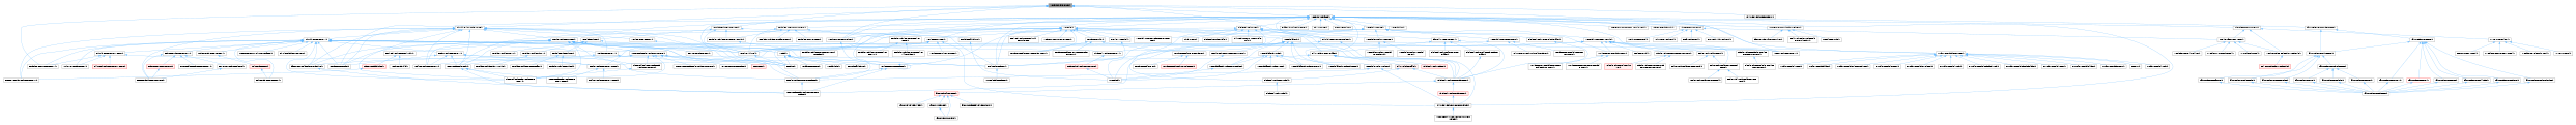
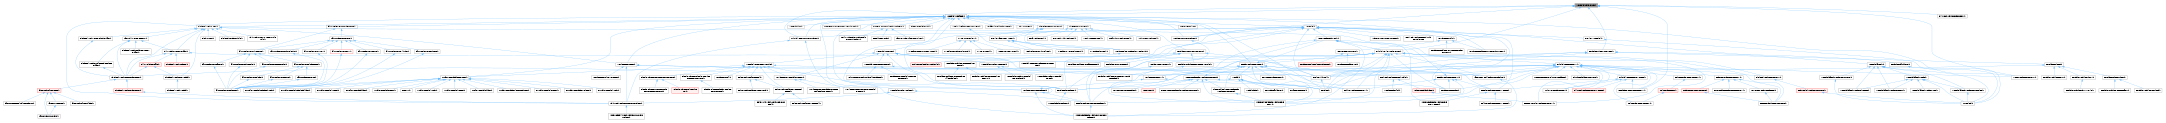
  digraph {
    node [color=grey40 fillcolor=white fontname=Helvetica fontsize=10 shape=box style=filled]
    edge [color=steelblue1 dir=back fontname=Helvetica fontsize=10 labelfontname=Helvetica labelfontsize=10 style=solid]
    n1 [color=gray40 fillcolor=grey60 fontcolor=black height=0.2 label="MaterialRelevance.h" width=0.4]
    n2 [height=0.2 label="MaterialInterface.h" width=0.4]
    n3 [height=0.2 label="MeshComponentHelper.h" width=0.4]
    n4 [height=0.2 label="PrimitiveComponentHelper.h" width=0.4]
    n5 [height=0.2 label="WaterMeshSceneProxy.h" width=0.4]
    n6 [height=0.2 label="ParticleEmitterInstances.h" width=0.4]
    n7 [height=0.2 label="ParticleSystemSceneProxy.h" width=0.4]
    n8 [height=0.2 label="PrimitiveViewRelevance.h" width=0.4]
    n9 [height=0.2 label="SkinnedMeshStateStream.h" width=0.4]
    n10 [height=0.2 label="AudioMaterialSlateTypes.h" width=0.4]
    n11 [height=0.2 label="BufferVisualizationData.h" width=0.4]
    n12 [height=0.2 label="Engine.h" width=0.4]
    n13 [height=0.2 label="EngineSharedPCH.h" width=0.4]
    n14 [height=0.2 label="FbxImporter.h" width=0.4]
    n15 [height=0.2 label="FractureTool.cpp" width=0.4]
    n16 [height=0.2 label="GizmoElementRenderState.h" width=0.4]
    n17 [height=0.2 label="LandscapeRender.h" width=0.4]
    n18 [height=0.2 label="LineSetComponent.h" width=0.4]
    n19 [height=0.2 label="Material.h" width=0.4]
    n20 [height=0.2 label="NaniteResourcesHelper.h" width=0.4]
    n21 [height=0.2 label="SkinnedMeshComponentHelper.h" width=0.4]
    n22 [height=0.2 label="MaterialInstance.h" width=0.4]
    n23 [height=0.2 label="MaterialList.h" width=0.4]
    n24 [height=0.2 label="MaterialOverlayHelper.h" width=0.4]
+   n25 [height=0.2 label="MeshWireframeComponent.h" width=0.4]
    n26 [height=0.2 label="NaniteResources.h" width=0.4]
    n27 [height=0.2 label="ParticleSystemComponent.h" width=0.4]
    n28 [height=0.2 label="PropertyCustomizationHelpers.h" width=0.4]
    n29 [height=0.2 label="SceneComponentToDynamicMesh.h" width=0.4]
    n30 [height=0.2 label="SkeletalMeshTypes.h" width=0.4]
    n31 [height=0.2 label="SlateMaterialBrush.h" width=0.4]
    n32 [height=0.2 label="StaticMeshResources.h" width=0.4]
    n33 [height=0.2 label="TriangleSetComponent.h" width=0.4]
    n34 [height=0.2 label="StaticMeshComponentHelper.h" width=0.4]
    n35 [height=0.2 label="InstancedStaticMeshComponent\lHelper.h" width=0.4]
    n36 [height=0.2 label="EngineMinimal.h" width=0.4]
    n37 [height=0.2 label="ParticleModuleParameterDynamic.h" width=0.4]
    n38 [height=0.2 label="ParticleDefinitions.h" width=0.4]
    n39 [height=0.2 label="ParticleEmitter.h" width=0.4]
    n40 [height=0.2 label="InstancedStaticMesh.h" width=0.4]
    n41 [height=0.2 label="HierarchicalStaticMeshScene\lProxy.h" width=0.4]
    n42 [height=0.2 label="NaniteSceneProxy.h" width=0.4]
    n43 [height=0.2 label="SplineMeshSceneProxy.h" width=0.4]
    n44 [height=0.2 label="GeometryCollectionRendering.h" width=0.4]
    n45 [height=0.2 label="BaseDynamicMeshSceneProxy.h" width=0.4]
    n46 [height=0.2 label="EQSRenderingComponent.h" width=0.4]
    n47 [height=0.2 label="NaniteVertexFactory.h" width=0.4]
    n48 [height=0.2 label="PrimitiveSceneProxy.h" width=0.4]
    n49 [height=0.2 label="AudioMaterialButton.h" width=0.4]
    n50 [height=0.2 label="Spawn.h" width=0.4]
    n51 [height=0.2 label="AudioMaterialKnob.h" width=0.4]
    n52 [height=0.2 label="AudioMaterialMeter.h" width=0.4]
    n53 [height=0.2 label="AudioMaterialSlider.h" width=0.4]
    n54 [height=0.2 label="AudioMaterialStyleContainers.h" width=0.4]
    n55 [height=0.2 label="SAudioMaterialButton.h" width=0.4]
    n56 [height=0.2 label="SAudioMaterialEnvelope.h" width=0.4]
    n57 [height=0.2 label="SAudioMaterialKnob.h" width=0.4]
    n58 [height=0.2 label="SAudioMaterialLabeledKnob.h" width=0.4]
    n59 [height=0.2 label="SAudioMaterialLabeledSlider.h" width=0.4]
    n60 [height=0.2 label="SAudioMaterialMeter.h" width=0.4]
    n61 [height=0.2 label="SAudioMaterialSlider.h" width=0.4]
    n62 [height=0.2 label="UnrealEdSharedPCH.h" width=0.4]
    n63 [height=0.2 label="GizmoElementBase.h" width=0.4]
    n64 [height=0.2 label="GizmoElementLineBase.h" width=0.4]
    n65 [height=0.2 label="CSGMeshesTool.h" width=0.4]
    n66 [height=0.2 label="CutMeshWithMeshTool.h" width=0.4]
    n67 [height=0.2 label="MeshInspectorTool.h" width=0.4]
    n68 [height=0.2 label="PreviewGeometryActor.h" width=0.4]
+   n69 [height=0.2 label="SelfUnionMeshesTool.h" width=0.4]
    n70 [height=0.2 label="VolumeToMeshTool.h" width=0.4]
    n71 [height=0.2 label="LandscapeEditResourcesSubsystem.h" width=0.4]
    n72 [height=0.2 label="LandscapeUtils.h" width=0.4]
    n73 [height=0.2 label="DerivedMeshDataTaskUtils\lSample.cpp" width=0.4]
    n74 [height=0.2 label="MaterialFunctionInstance.h" width=0.4]
    n75 [height=0.2 label="MaterialGraph.h" width=0.4]
    n76 [height=0.2 label="MaterialInstanceUpdateParameter\lSet.h" width=0.4]
    n77 [height=0.2 label="PreviewMaterial.h" width=0.4]
    n78 [height=0.2 label="StaticMeshSceneProxyDesc.h" width=0.4]
    n79 [height=0.2 label="WebBrowserAssetManager.h" width=0.4]
    n80 [height=0.2 label="InstancedSkinnedMeshComponent\lHelper.h" width=0.4]
    n81 [height=0.2 label="MaterialInstanceConstant.h" width=0.4]
    n82 [height=0.2 label="MaterialInstanceDynamic.h" width=0.4]
    n83 [height=0.2 label="MovieSceneMaterialSystem.h" width=0.4]
    n84 [height=0.2 label="MeshElementsVisualizer.h" width=0.4]
    n85 [height=0.2 label="NaniteStreamingManager.h" width=0.4]
    n86 [height=0.2 label="ParticleEventManager.h" width=0.4]
    n87 [height=0.2 label="ParticleModuleEventGenerator.h" width=0.4]
    n88 [height=0.2 label="ParticleModuleEventReceiver\lBase.h" width=0.4]
    n89 [height=0.2 label="DetailTreeNode.h" width=0.4]
    n90 [height=0.2 label="GameModeInfoCustomizer.h" width=0.4]
    n91 [height=0.2 label="PerlinNoiseChannelDetails\lCustomization.h" width=0.4]
    n92 [height=0.2 label="GPUSkinVertexFactory.h" width=0.4]
    n93 [height=0.2 label="SkeletalMeshLODRenderData.h" width=0.4]
    n94 [height=0.2 label="SkinWeightVertexBuffer.h" width=0.4]
    n95 [height=0.2 label="SkeletalMeshLODModel.h" width=0.4]
    n96 [height=0.2 label="SkelImport.h" width=0.4]
    n97 [height=0.2 label="SkeletalMeshSceneProxy.h" width=0.4]
    n98 [height=0.2 label="SkeletalMeshVertexClothBuffer.h" width=0.4]
    n99 [height=0.2 label="SkeletalRenderPublic.h" width=0.4]
    n100 [height=0.2 label="SkinnedAssetAsyncCompile\lUtils.h" width=0.4]
    n101 [height=0.2 label="CanvasRendererItem.h" width=0.4]
    n102 [height=0.2 label="DerivedMeshDataTaskUtils.h" width=0.4]
    n103 [height=0.2 label="HierarchicalInstancedStatic\lMeshComponent.h" width=0.4]
    n104 [height=0.2 label="InstancedStaticMeshComponent.h" width=0.4]
    n105 [height=0.2 label="Model.h" width=0.4]
    n106 [height=0.2 label="MeshTopologySelectionMechanic.h" width=0.4]
    n107 [height=0.2 label="UVLayoutPreview.h" width=0.4]
    n108 [height=0.2 label="GizmoElementArrow.h" width=0.4]
    n109 [color=red height=0.2 label="GizmoElementBox.h" width=0.4]
    n110 [height=0.2 label="GizmoElementCone.h" width=0.4]
    n111 [height=0.2 label="GizmoElementCylinder.h" width=0.4]
    n112 [height=0.2 label="GizmoElementSphere.h" width=0.4]
    n113 [height=0.2 label="GizmoElementTriangleList.h" width=0.4]
    n114 [height=0.2 label="GizmoElementCircleBase.h" width=0.4]
    n115 [height=0.2 label="GizmoElementGroup.h" width=0.4]
    n116 [height=0.2 label="GizmoElementLineStrip.h" width=0.4]
    n117 [height=0.2 label="GizmoElementRectangle.h" width=0.4]
    n118 [height=0.2 label="GizmoElementShapes.h" width=0.4]
    n119 [height=0.2 label="GizmoElementArc.h" width=0.4]
    n120 [height=0.2 label="GizmoElementCircle.h" width=0.4]
    n121 [height=0.2 label="GizmoElementTorus.h" width=0.4]
    n122 [height=0.2 label="UVEditorUVSnapshotTool.h" width=0.4]
    n123 [height=0.2 label="UVProjectionTool.h" width=0.4]
    n124 [color=red fillcolor="#FFF0F0" height=0.2 label="PolygonSelectionMechanic.h" width=0.4]
    n125 [height=0.2 label="InstancedStaticMeshScene\lProxyDesc.h" width=0.4]
    n126 [height=0.2 label="LandscapeEditLayerMergeRender\lContext.h" width=0.4]
-   n127 [height=0.2 label="LandscapeEditLayerRenderer.h" width=0.4]
+   n127 [height=0.2 label="CameraComponent.h" width=0.4]
    n128 [height=0.2 label="MaterialFunctionMaterial\lLayer.h" width=0.4]
    n129 [height=0.2 label="MaterialFunctionMaterial\lLayerBlend.h" width=0.4]
    n130 [height=0.2 label="MaterialGraphNode.h" width=0.4]
    n131 [height=0.2 label="MaterialGraphNode_Composite.h" width=0.4]
    n132 [height=0.2 label="UnrealEd.h" width=0.4]
    n133 [height=0.2 label="MaterialGraphNode_Custom.h" width=0.4]
    n134 [height=0.2 label="MaterialGraphNode_PinBase.h" width=0.4]
-   n135 [height=0.2 label="StaticMeshResources_Comment.h" width=0.4]
+   n135 [height=0.2 label="MaterialGraphNode_Comment.h" width=0.4]
    n136 [height=0.2 label="SplineMeshSceneProxyDesc.h" width=0.4]
    n137 [color=red fillcolor="#FFF0F0" height=0.2 label="LandscapeBlueprintBrushBase.h" width=0.4]
    n138 [height=0.2 label="LandscapeEditLayer.h" width=0.4]
    n139 [height=0.2 label="MaterialGraphNode_Knot.h" width=0.4]
    n140 [height=0.2 label="LandscapeMaterialInstance\lConstant.h" width=0.4]
    n141 [height=0.2 label="VolumeTextureThumbnailRenderer.h" width=0.4]
    n142 [height=0.2 label="BakeMeshAttributeMapsTool\lBase.h" width=0.4]
    n143 [height=0.2 label="BakeMeshAttributeTool.h" width=0.4]
    n144 [height=0.2 label="DisplayClusterCameraComponent.h" width=0.4]
    n145 [height=0.2 label="DisplayClusterDisplayDevice\lBaseComponent.h" width=0.4]
    n146 [height=0.2 label="ToolSetupUtil.h" width=0.4]
    n147 [height=0.2 label="MovieSceneComponentMaterial\lSystem.h" width=0.4]
    n148 [height=0.2 label="MovieSceneMaterialParameter\lCollectionSystem.h" width=0.4]
    n149 [height=0.2 label="BakeMeshAttributeMapsTool.h" width=0.4]
    n150 [height=0.2 label="BakeMultiMeshAttributeMaps\lTool.h" width=0.4]
    n151 [height=0.2 label="BakeMeshAttributeVertexTool.h" width=0.4]
    n152 [height=0.2 label="DisplayClusterInFrustumFit\lCameraComponent.h" width=0.4]
    n153 [color=red fillcolor="#FFF0F0" height=0.2 label="IDisplayClusterBlueprint\lAPI.h" width=0.4]
    n154 [height=0.2 label="DisplayClusterDisplayDevice\lComponent.h" width=0.4]
    n155 [height=0.2 label="ParticleModuleEventReceiver\lKillParticles.h" width=0.4]
    n156 [height=0.2 label="ParticleModuleEventReceiver\lSpawn.h" width=0.4]
    n157 [height=0.2 label="ParticleModuleParameterDynamic\l_Seeded.h" width=0.4]
    n158 [height=0.2 label="SkeletalMeshAttributeVertex\lBuffer.h" width=0.4]
    n159 [height=0.2 label="SkeletalMeshDuplicatedVertices\lBuffer.h" width=0.4]
    n160 [color=red fillcolor="#FFF0F0" height=0.2 label="GroomBindingAsset.h" width=0.4]
    n161 [color=red fillcolor="#FFF0F0" height=0.2 label="SkeletalMeshRenderData.h" width=0.4]
    n162 [color=red fillcolor="#FFF0F0" height=0.2 label="SkeletalMeshUpdate.h" width=0.4]
-   n163 [fillcolor="#FFF0F0" height=0.2 label="SkinWeightProfile.h" width=0.4]
+   n163 [color=red fillcolor="#FFF0F0" height=0.2 label="SkinWeightProfile.h" width=0.4]
    n164 [height=0.2 label="SkeletalMeshModel.h" width=0.4]
    n165 [color=red fillcolor="#FFF0F0" height=0.2 label="DebugSkelMeshComponent.h" width=0.4]
    n166 [height=0.2 label="GroomBindingBuilder.h" width=0.4]
    n167 [height=0.2 label="GroomComponent.h" width=0.4]
    n168 [height=0.2 label="GroomCreateBindingOptions.h" width=0.4]
    n169 [height=0.2 label="GroomInstance.h" width=0.4]
    n170 [color=red fillcolor="#FFF0F0" height=0.2 label="DistanceFieldAtlas.h" width=0.4]
    n171 [height=0.2 label="MeshCardBuild.h" width=0.4]
    n172 [height=0.2 label="HLODInstancedStaticMeshComponent.h" width=0.4]
    n173 [height=0.2 label="ISMComponentBatcher.h" width=0.4]
    n174 [color=red fillcolor="#FFF0F0" height=0.2 label="LODActor.h" width=0.4]
    n175 [height=0.2 label="ModelLight.h" width=0.4]
    n176 [height=0.2 label="SoundDefinitions.h" width=0.4]
    n177 [height=0.2 label="SurfaceIterators.h" width=0.4]
    n178 [height=0.2 label="RecomputeUVsTool.h" width=0.4]
    n179 [height=0.2 label="UVEditorRecomputeUVsTool.h" width=0.4]
    n180 [height=0.2 label="UVEditorTexelDensityTool.h" width=0.4]
    n181 [height=0.2 label="UVLayoutTool.h" width=0.4]
    n182 [height=0.2 label="ParticleModuleSpawn.h" width=0.4]
    n183 [height=0.2 label="ParticleModuleSubUV.h" width=0.4]
    n184 [height=0.2 label="ParticleSpriteEmitter.h" width=0.4]
    n185 [height=0.2 label="ParticleModuleSubUVMovie.h" width=0.4]
    n186 [height=0.2 label="ParticleModuleRequired.h" width=0.4]
    n187 [height=0.2 label="ParticleModuleTypeDataGpu.h" width=0.4]
    n188 [height=0.2 label="AnimNextDebugDraw.h" width=0.4]
    n189 [height=0.2 label="DebugRenderSceneProxy.h" width=0.4]
    n190 [height=0.2 label="HairCardsVertexFactory.h" width=0.4]
    n191 [height=0.2 label="HairStrandsVertexFactory.h" width=0.4]
    n192 [height=0.2 label="HeterogeneousVolumeInterface.h" width=0.4]
    n193 [height=0.2 label="PhysicsFieldComponent.h" width=0.4]
    n194 [height=0.2 label="PrimitiveSceneProxyDesc.h" width=0.4]
    n195 [height=0.2 label="StaticMeshSceneProxy.h" width=0.4]
    n196 [color=red fillcolor="#FFF0F0" height=0.2 label="DebugDrawComponent.h" width=0.4]
    n197 [height=0.2 label="EnvQueryDebugHelpers.h" width=0.4]
    n198 [height=0.2 label="SmartObjectDebugSceneProxy.h" width=0.4]
    n199 [color=red fillcolor="#FFF0F0" height=0.2 label="HairCardsDatas.h" width=0.4]
    n200 [color=red fillcolor="#FFF0F0" height=0.2 label="SkinnedMeshSceneProxyDesc.h" width=0.4]
    n1 -> n2
    n1 -> n3
    n1 -> n4
    n1 -> n5
    n1 -> n6
    n1 -> n7
    n1 -> n8
    n1 -> n9
    n2 -> n3
    n2 -> n4
    n2 -> n5
    n2 -> n10
    n2 -> n11
    n2 -> n12
    n2 -> n13
    n2 -> n14
    n2 -> n15
    n2 -> n16
    n2 -> n17
    n2 -> n18
    n2 -> n19
    n2 -> n20
    n2 -> n21
    n2 -> n22
    n2 -> n23
    n2 -> n24
+   n2 -> n25
    n2 -> n26
    n2 -> n27
    n2 -> n28
    n2 -> n29
    n2 -> n30
    n2 -> n31
    n2 -> n32
    n2 -> n33
    n3 -> n34
    n4 -> n21
    n4 -> n35
+   n6 -> n12
    n6 -> n36
    n6 -> n37
    n6 -> n38
    n6 -> n39
    n8 -> n12
    n8 -> n13
    n8 -> n17
    n8 -> n32
    n8 -> n36
-   n8 -> n40
+   n40 -> n8
    n8 -> n41
    n8 -> n42
    n8 -> n43
    n8 -> n44
    n8 -> n45
    n8 -> n46
    n8 -> n47
    n8 -> n48
    n10 -> n49
    n10 -> n50
    n10 -> n51
    n10 -> n52
    n10 -> n53
    n10 -> n54
    n10 -> n55
    n10 -> n56
    n10 -> n57
    n10 -> n58
    n10 -> n59
    n10 -> n60
    n10 -> n61
    n13 -> n62
    n16 -> n63
    n16 -> n64
    n18 -> n65
    n18 -> n66
    n18 -> n67
    n18 -> n68
+   n18 -> n69
    n18 -> n70
    n19 -> n3
    n19 -> n4
    n19 -> n13
    n19 -> n20
    n19 -> n36
    n19 -> n40
    n19 -> n71
    n19 -> n72
    n19 -> n73
    n19 -> n74
    n19 -> n75
    n19 -> n76
    n19 -> n77
    n19 -> n78
    n19 -> n79
    n20 -> n20
    n20 -> n34
    n20 -> n35
    n21 -> n80
    n22 -> n13
    n22 -> n36
    n22 -> n74
    n22 -> n76
    n22 -> n81
    n22 -> n82
    n22 -> n83
    n24 -> n21
    n24 -> n34
+   n25 -> n84
    n26 -> n21
    n26 -> n42
    n26 -> n78
    n26 -> n85
    n27 -> n36
    n27 -> n37
    n27 -> n86
    n27 -> n87
    n27 -> n88
    n28 -> n89
    n28 -> n90
    n28 -> n91
    n30 -> n26
    n30 -> n92
    n30 -> n93
    n30 -> n94
    n30 -> n95
    n30 -> n96
    n30 -> n97
    n30 -> n98
    n30 -> n99
    n30 -> n100
    n32 -> n17
    n32 -> n34
    n32 -> n40
    n32 -> n41
    n32 -> n43
    n32 -> n44
    n32 -> n93
    n32 -> n101
    n32 -> n102
    n32 -> n103
    n32 -> n104
    n32 -> n105
    n33 -> n68
    n33 -> n106
    n33 -> n107
    n34 -> n35
    n36 -> n12
    n37 -> n157
    n38 -> n132
    n39 -> n36
    n39 -> n182
    n39 -> n183
    n39 -> n184
    n40 -> n35
    n40 -> n41
    n40 -> n125
    n42 -> n20
    n42 -> n43
    n44 -> n35
    n47 -> n34
    n48 -> n5
    n48 -> n7
    n48 -> n12
    n48 -> n13
    n48 -> n17
    n48 -> n36
    n48 -> n41
    n48 -> n42
    n48 -> n44
    n48 -> n45
    n48 -> n97
    n48 -> n188
    n48 -> n189
    n48 -> n190
    n48 -> n191
    n48 -> n192
    n48 -> n193
    n48 -> n194
    n48 -> n195
    n63 -> n64
    n63 -> n108
    n63 -> n109
    n63 -> n110
    n63 -> n111
    n63 -> n112
    n63 -> n113
    n64 -> n114
    n64 -> n115
    n64 -> n116
    n64 -> n117
    n68 -> n84
    n68 -> n106
    n68 -> n122
    n68 -> n123
    n72 -> n71
    n72 -> n126
    n72 -> n127
    n74 -> n128
    n74 -> n129
    n75 -> n130
    n75 -> n131
    n75 -> n132
    n75 -> n133
    n75 -> n134
    n75 -> n135
    n77 -> n132
    n78 -> n125
    n78 -> n136
    n81 -> n12
    n81 -> n140
    n81 -> n141
    n82 -> n10
    n82 -> n13
    n82 -> n36
    n82 -> n83
    n82 -> n142
    n82 -> n143
    n82 -> n144
    n82 -> n145
    n82 -> n146
    n83 -> n147
    n83 -> n148
    n88 -> n155
    n88 -> n156
    n92 -> n93
    n92 -> n94
    n92 -> n158
    n92 -> n159
    n93 -> n160
    n93 -> n161
    n94 -> n44
    n94 -> n93
    n94 -> n162
    n94 -> n163
    n95 -> n164
    n97 -> n165
    n98 -> n93
    n102 -> n170
    n102 -> n171
    n103 -> n41
    n104 -> n12
    n104 -> n40
    n104 -> n41
    n104 -> n103
    n104 -> n172
    n104 -> n173
    n104 -> n174
    n105 -> n12
    n105 -> n13
    n105 -> n175
    n105 -> n176
    n105 -> n177
    n106 -> n124
    n107 -> n178
    n107 -> n179
    n107 -> n180
    n107 -> n181
    n108 -> n118
    n109 -> n118
    n110 -> n118
    n111 -> n118
    n112 -> n118
    n113 -> n118
    n114 -> n119
    n114 -> n120
    n114 -> n121
    n115 -> n118
    n116 -> n118
    n117 -> n118
    n119 -> n118
    n120 -> n118
    n121 -> n118
    n127 -> n137
    n127 -> n138
    n130 -> n131
    n130 -> n132
    n130 -> n133
    n130 -> n134
    n130 -> n139
    n131 -> n132
    n135 -> n132
    n142 -> n149
    n142 -> n150
    n143 -> n142
    n143 -> n151
    n144 -> n152
    n144 -> n153
    n145 -> n154
    n159 -> n93
    n160 -> n166
    n160 -> n167
    n160 -> n168
    n160 -> n169
    n161 -> n21
    n163 -> n93
    n163 -> n95
    n165 -> n132
    n169 -> n167
    n170 -> n45
    n183 -> n185
    n184 -> n186
    n184 -> n187
    n189 -> n46
    n189 -> n196
    n189 -> n197
    n189 -> n198
    n191 -> n199
    n194 -> n7
    n194 -> n78
    n194 -> n188
    n194 -> n200
    n195 -> n17
    n195 -> n34
    n195 -> n40
    n195 -> n43
    n195 -> n78
    n196 -> n46
    n197 -> n46
    n199 -> n190
  }
